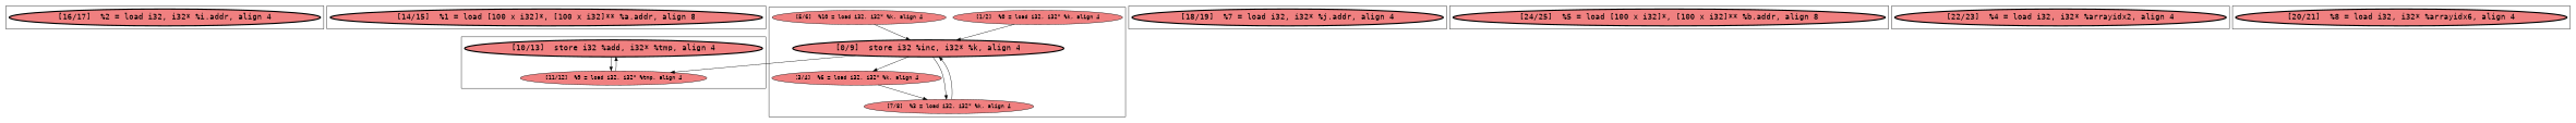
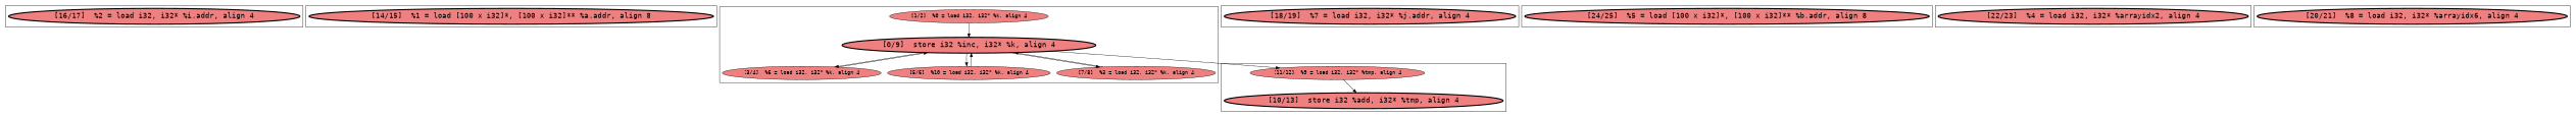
  digraph {
    fontname="DejaVu Sans Mono"
    node [fillcolor=lightcoral fontname="DejaVu Sans Mono" fontsize=20 penwidth=3.0 shape=ellipse style=filled]
    edge [fontname="DejaVu Sans Mono"]
    n1 [label="[16/17]  %2 = load i32, i32* %i.addr, align 4"]
    n2 [label="[14/15]  %1 = load [100 x i32]*, [100 x i32]** %a.addr, align 8"]
    n3 [label="[0/9]  store i32 %inc, i32* %k, align 4"]
    n4 [label="[3/4]  %6 = load i32, i32* %k, align 4" fontsize="" penwidth=""]
    n5 [label="[1/2]  %0 = load i32, i32* %k, align 4" fontsize="" penwidth=""]
    n6 [label="[5/6]  %10 = load i32, i32* %k, align 4" fontsize="" penwidth=""]
    n7 [label="[7/8]  %3 = load i32, i32* %k, align 4" fontsize="" penwidth=""]
    n8 [label="[18/19]  %7 = load i32, i32* %j.addr, align 4"]
    n9 [label="[10/13]  store i32 %add, i32* %tmp, align 4"]
    n10 [label="[11/12]  %9 = load i32, i32* %tmp, align 4" fontsize="" penwidth=""]
    n11 [label="[24/25]  %5 = load [100 x i32]*, [100 x i32]** %b.addr, align 8"]
    n12 [label="[22/23]  %4 = load i32, i32* %arrayidx2, align 4"]
    n13 [label="[20/21]  %8 = load i32, i32* %arrayidx6, align 4"]
    subgraph cluster_1 {
      n1
    }
    subgraph cluster_2 {
      n2
    }
    subgraph cluster_3 {
      n3
      n4
      n5
      n6
      n7
    }
    subgraph cluster_4 {
      n8
    }
    subgraph cluster_5 {
      n9
      n10
    }
    subgraph cluster_6 {
      n11
    }
    subgraph cluster_7 {
      n12
    }
    subgraph cluster_8 {
      n13
    }
    n3 -> n4
+   n3 -> n6
    n3 -> n7
    n3 -> n10
-   n4 -> n7
+   n4 -> n3
    n5 -> n3
    n6 -> n3
    n7 -> n3
-   n9 -> n10
    n10 -> n9
  }
